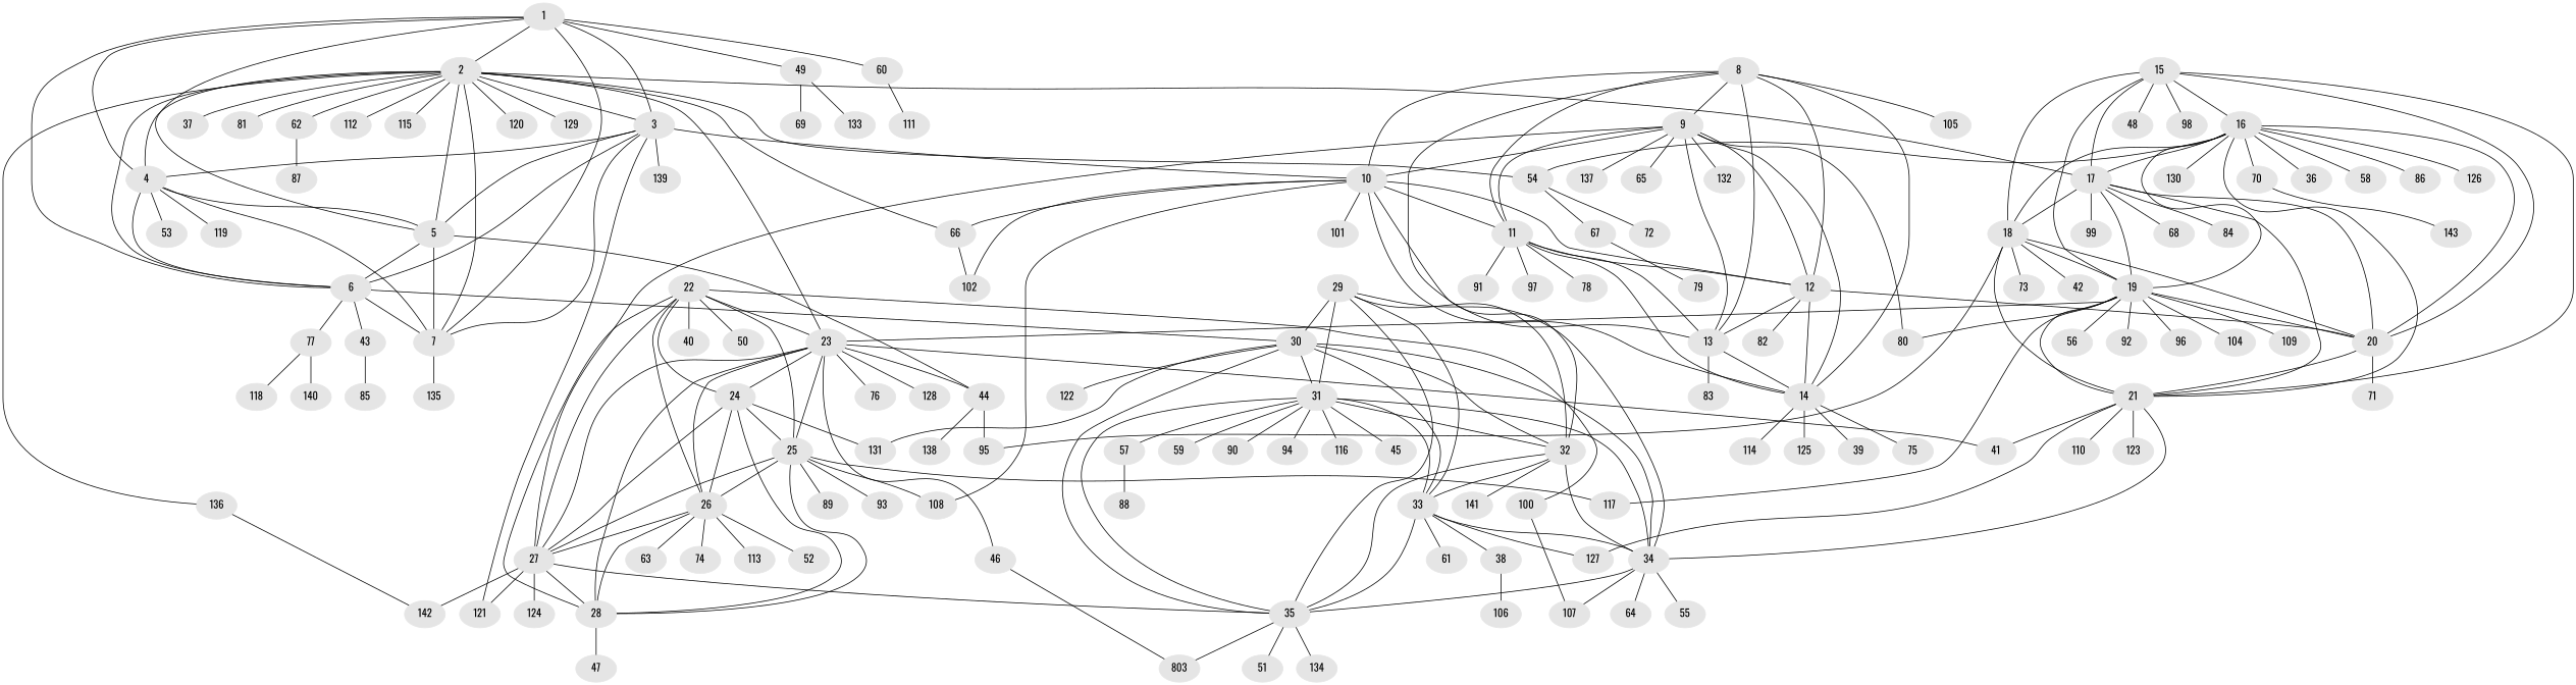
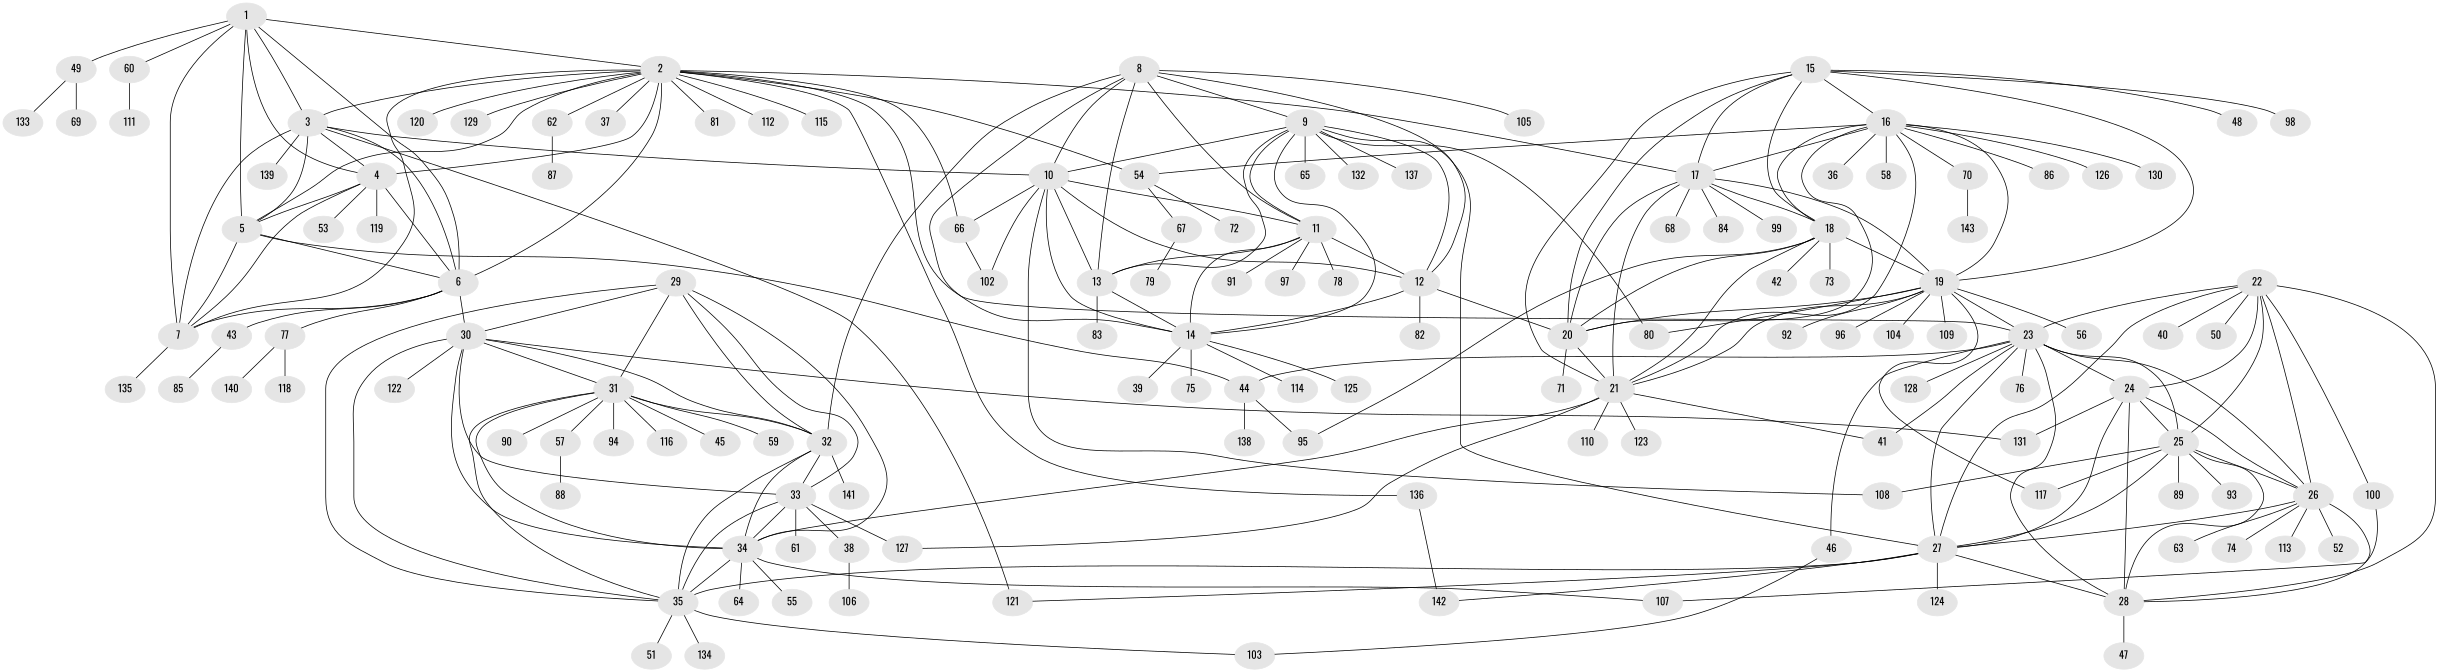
  graph {
    fontname=Oswald
    node [color=gray90 fontname=Oswald style=filled]
    edge [fontname=Oswald]
    1
    2
    3
    4
    5
    6
    7
    49
    60
    17
    23
    37
    54
    62
    66
    81
    112
    115
    120
    129
    136
    10
    121
    139
    53
    119
    44
    30
    43
    77
    135
    69
    133
    111
    20
    18
    19
    21
    68
    84
    99
    27
    41
    24
    25
    26
    28
    46
    76
    128
    67
    72
    87
    102
    142
-   101
    11
    12
    13
    14
    108
    95
    138
    32
    34
    131
    35
    31
    33
    122
    85
    118
    140
    8
    9
    105
    65
    80
    132
    137
    78
    91
    97
    82
    83
    39
    75
    114
    125
    141
    124
    71
    15
    16
    48
    98
    36
    58
    70
    86
    126
    130
    42
    73
    56
    92
    96
    104
    109
    117
    110
    123
    127
    143
    55
    64
    107
    22
    40
    50
    100
    89
    93
    52
    63
    74
    113
    47
-   103 [label=803]
+   103
    51
    134
    29
    116
    45
    57
    59
    90
    94
    38
    61
    88
    106
    79
    1 -- 2
    1 -- 3
    1 -- 4
    1 -- 5
    1 -- 6
    1 -- 7
    1 -- 49
    1 -- 60
    2 -- 3
    2 -- 4
    2 -- 5
    2 -- 6
    2 -- 7
    2 -- 17
    2 -- 23
    2 -- 37
    2 -- 54
    2 -- 62
    2 -- 66
    2 -- 81
    2 -- 112
    2 -- 115
    2 -- 120
    2 -- 129
    2 -- 136
    3 -- 4
    3 -- 5
    3 -- 6
    3 -- 7
    3 -- 10
    3 -- 121
    3 -- 139
    4 -- 5
    4 -- 6
    4 -- 7
    4 -- 53
    4 -- 119
    5 -- 6
    5 -- 7
    5 -- 44
    6 -- 7
    6 -- 30
    6 -- 43
    6 -- 77
    7 -- 135
    49 -- 69
    49 -- 133
    60 -- 111
    17 -- 20
    17 -- 18
    17 -- 19
    17 -- 21
    17 -- 68
    17 -- 84
    17 -- 99
    23 -- 44
    23 -- 27
    23 -- 41
    23 -- 24
    23 -- 25
    23 -- 26
    23 -- 28
    23 -- 46
    23 -- 76
    23 -- 128
    54 -- 67
    54 -- 72
    62 -- 87
    66 -- 102
    136 -- 142
    10 -- 66
    10 -- 102
-   10 -- 101
    10 -- 11
    10 -- 12
    10 -- 13
    10 -- 14
    10 -- 108
    44 -- 95
    44 -- 138
    30 -- 32
    30 -- 34
    30 -- 131
    30 -- 35
    30 -- 31
    30 -- 33
    30 -- 122
    43 -- 85
    77 -- 118
    77 -- 140
    20 -- 21
    20 -- 71
    18 -- 20
    18 -- 19
    18 -- 21
    18 -- 95
    18 -- 42
    18 -- 73
    19 -- 23
    19 -- 20
    19 -- 21
    19 -- 80
    19 -- 56
    19 -- 92
    19 -- 96
    19 -- 104
    19 -- 109
    19 -- 117
    21 -- 41
    21 -- 34
    21 -- 110
    21 -- 123
    21 -- 127
    27 -- 121
    27 -- 28
    27 -- 142
    27 -- 35
    27 -- 124
    24 -- 27
    24 -- 25
    24 -- 26
    24 -- 28
    24 -- 131
    25 -- 27
    25 -- 26
    25 -- 28
    25 -- 108
    25 -- 117
    25 -- 89
    25 -- 93
    26 -- 27
    26 -- 28
    26 -- 52
    26 -- 63
    26 -- 74
    26 -- 113
    28 -- 47
    46 -- 103
    67 -- 79
    11 -- 12
    11 -- 13
    11 -- 14
    11 -- 78
    11 -- 91
    11 -- 97
    12 -- 20
-   12 -- 13
    12 -- 14
    12 -- 82
    13 -- 14
    13 -- 83
    14 -- 39
    14 -- 75
    14 -- 114
    14 -- 125
    32 -- 34
    32 -- 35
    32 -- 33
    32 -- 141
    34 -- 35
    34 -- 55
    34 -- 64
    34 -- 107
    35 -- 103
    35 -- 51
    35 -- 134
    31 -- 32
    31 -- 34
    31 -- 35
-   31 -- 33
    31 -- 116
    31 -- 45
    31 -- 57
    31 -- 59
    31 -- 90
    31 -- 94
    33 -- 34
    33 -- 35
    33 -- 127
    33 -- 38
    33 -- 61
    8 -- 10
    8 -- 11
    8 -- 12
    8 -- 13
    8 -- 14
    8 -- 32
    8 -- 9
    8 -- 105
    9 -- 10
    9 -- 27
    9 -- 11
    9 -- 12
    9 -- 13
    9 -- 14
    9 -- 65
    9 -- 80
    9 -- 132
    9 -- 137
    15 -- 17
    15 -- 20
    15 -- 18
    15 -- 19
    15 -- 21
    15 -- 16
    15 -- 48
    15 -- 98
    16 -- 17
    16 -- 54
    16 -- 20
    16 -- 18
    16 -- 19
    16 -- 21
    16 -- 36
    16 -- 58
    16 -- 70
    16 -- 86
    16 -- 126
    16 -- 130
    70 -- 143
    22 -- 23
    22 -- 27
    22 -- 24
    22 -- 25
    22 -- 26
    22 -- 28
    22 -- 40
    22 -- 50
    22 -- 100
    100 -- 107
    29 -- 30
    29 -- 32
    29 -- 34
    29 -- 35
    29 -- 31
    29 -- 33
    57 -- 88
    38 -- 106
  }
